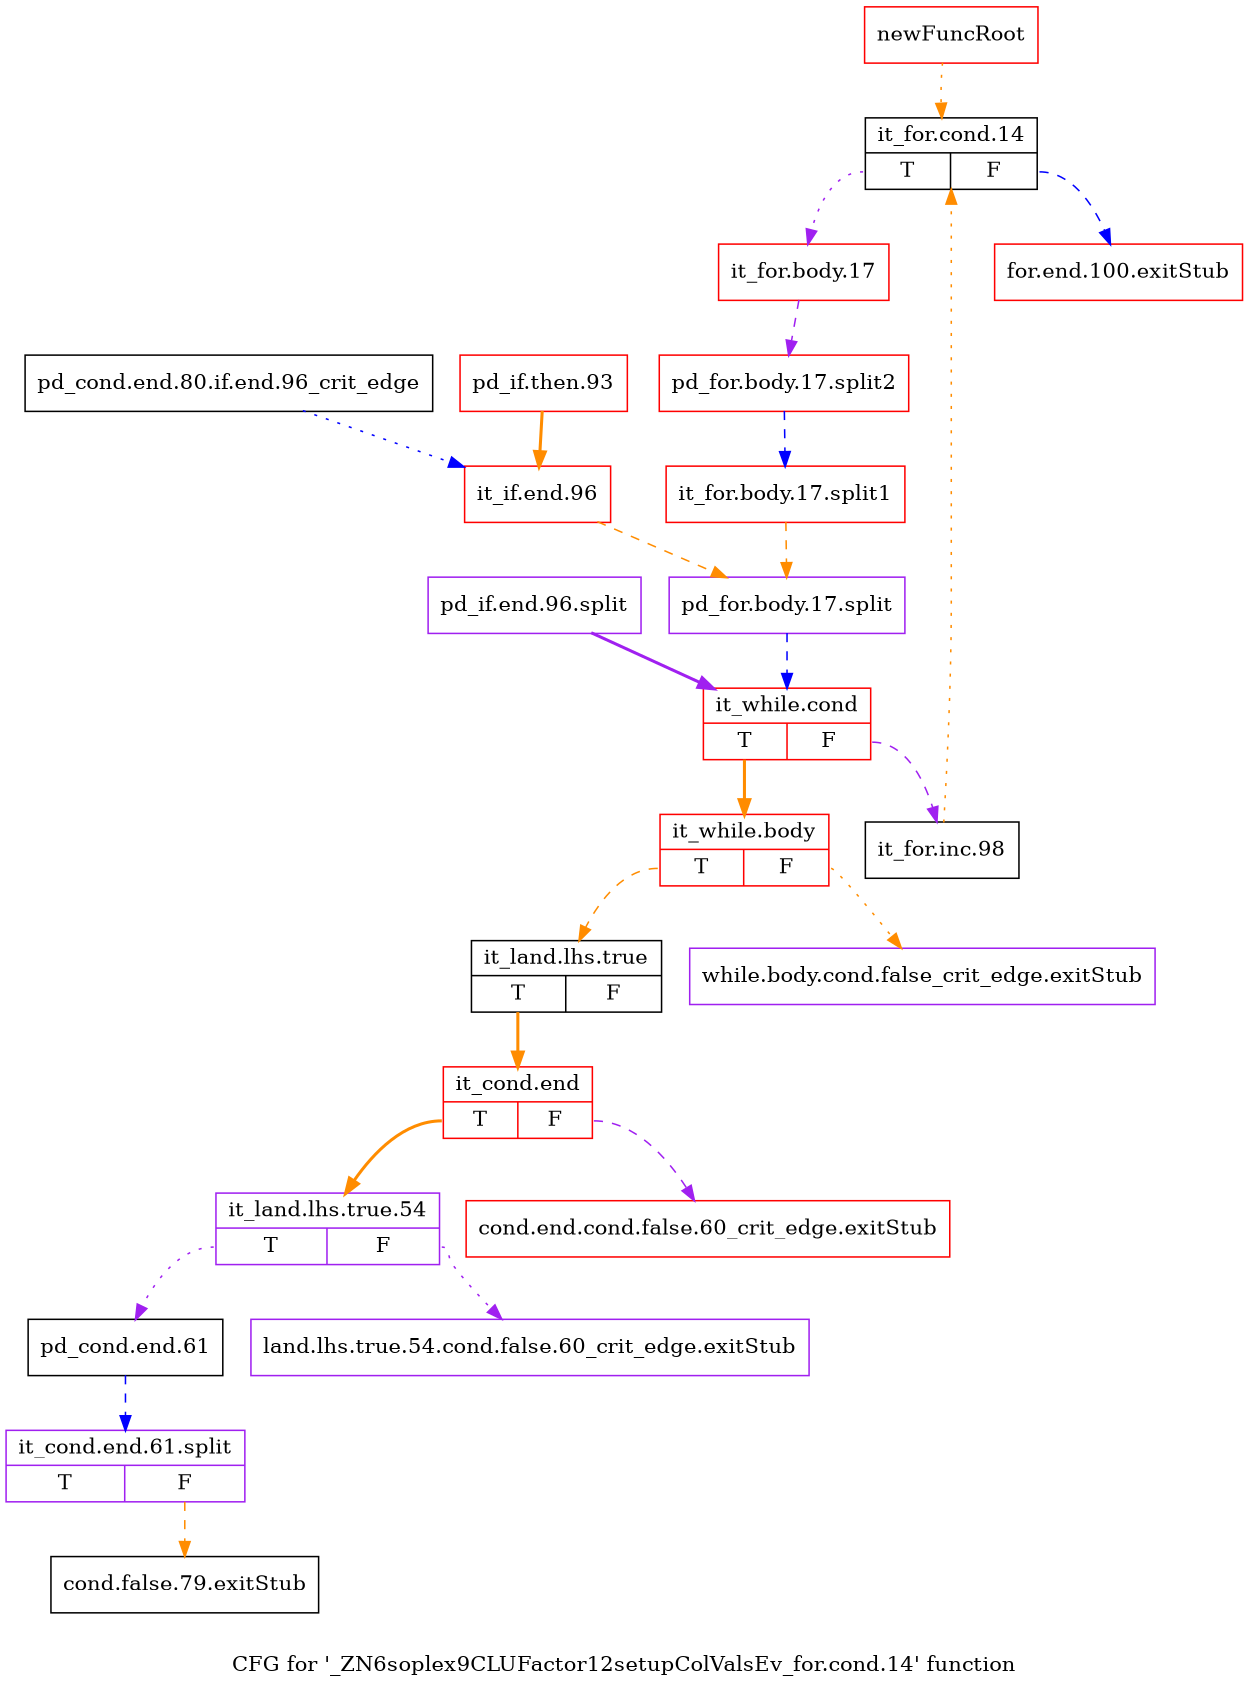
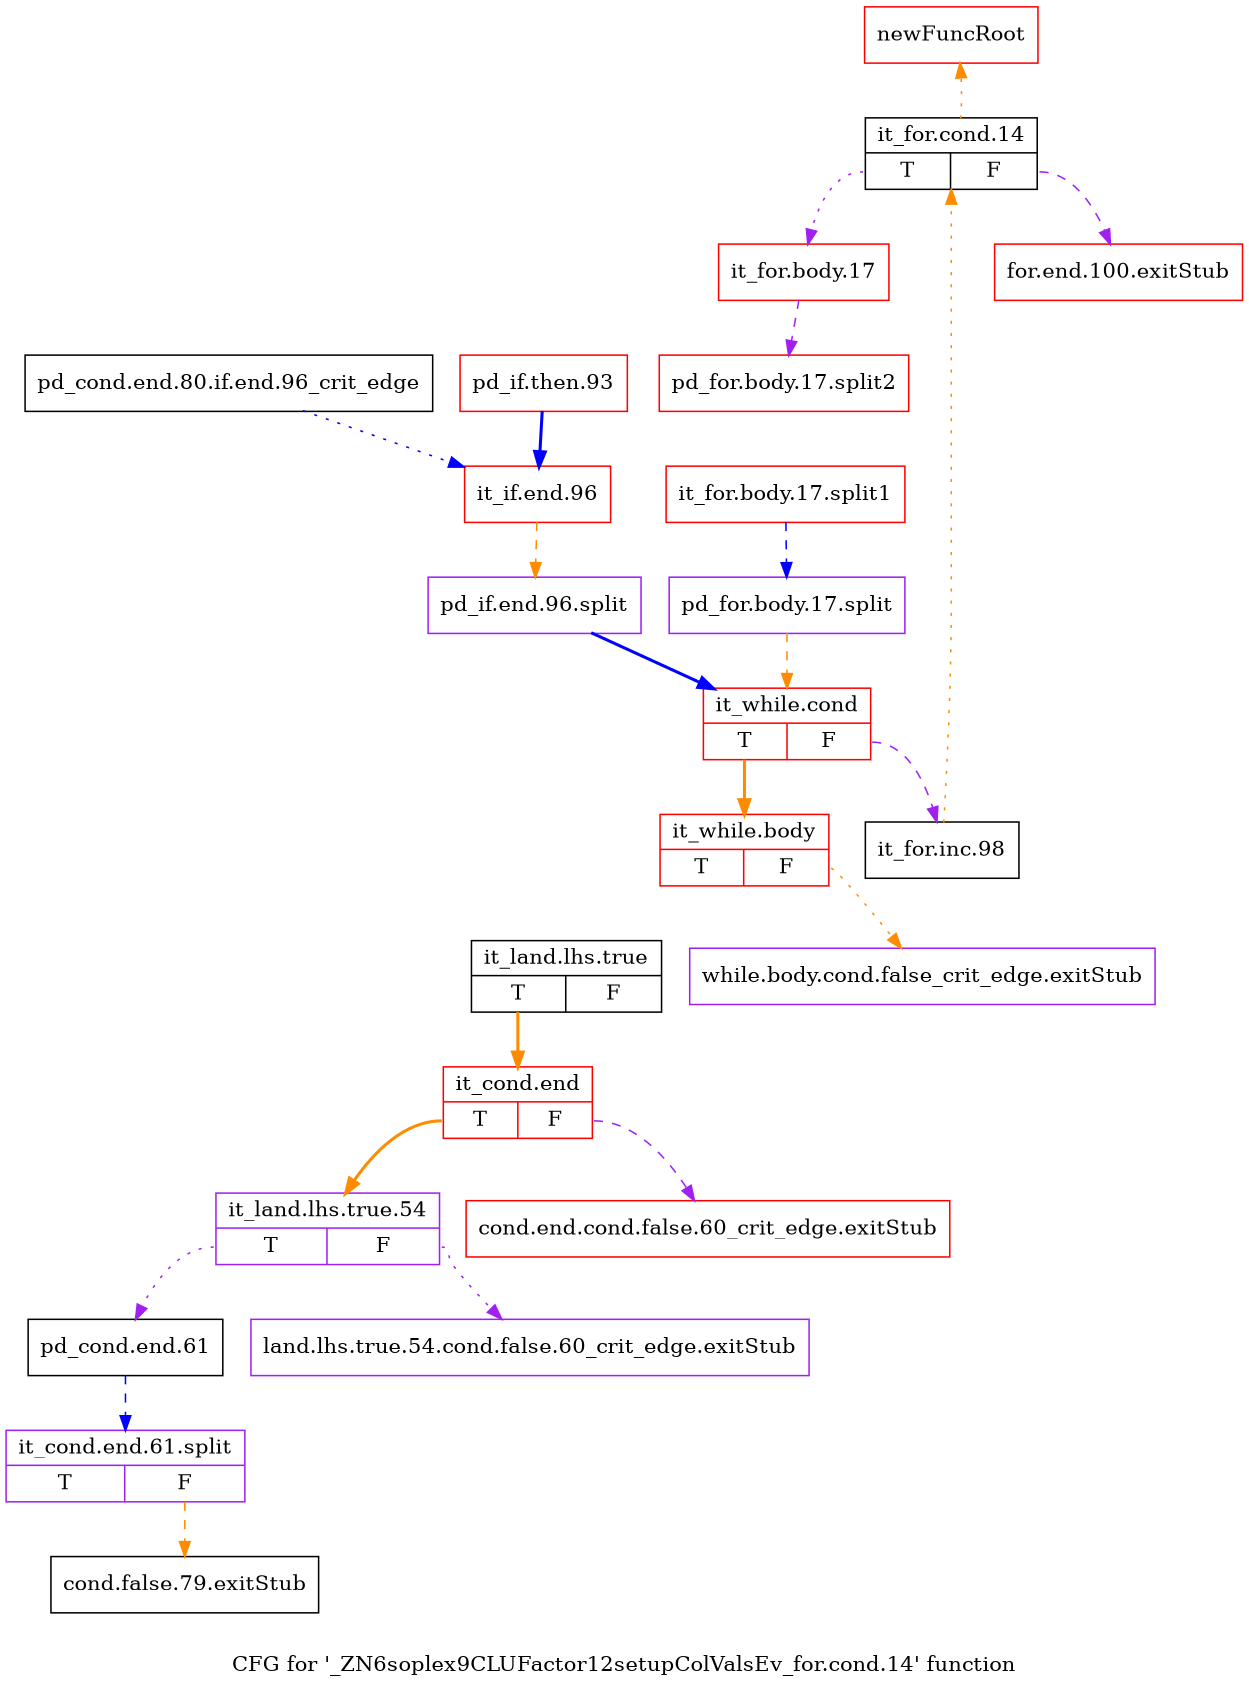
  digraph {
    label="CFG for '_ZN6soplex9CLUFactor12setupColValsEv_for.cond.14' function"
    node [color=red shape=record]
    edge [color=darkorange style=dashed]
    n1 [label="{newFuncRoot}"]
    n2 [color=black label="{it_for.cond.14|{<s0>T|<s1>F}}"]
    n3 [label="{for.end.100.exitStub}"]
    n4 [label="{it_for.body.17}"]
    n5 [label="{pd_for.body.17.split2}"]
    n6 [color=purple label="{while.body.cond.false_crit_edge.exitStub}"]
    n7 [label="{cond.end.cond.false.60_crit_edge.exitStub}"]
    n8 [color=purple label="{land.lhs.true.54.cond.false.60_crit_edge.exitStub}"]
    n9 [color=black label="{cond.false.79.exitStub}"]
    n10 [label="{it_for.body.17.split1}"]
    n11 [color=purple label="{pd_for.body.17.split}"]
    n12 [label="{it_while.cond|{<s0>T|<s1>F}}"]
    n13 [label="{it_while.body|{<s0>T|<s1>F}}"]
    n14 [color=black label="{it_for.inc.98}"]
    n15 [color=black label="{it_land.lhs.true|{<s0>T|<s1>F}}"]
    n16 [label="{it_cond.end|{<s0>T|<s1>F}}"]
    n17 [color=purple label="{it_land.lhs.true.54|{<s0>T|<s1>F}}"]
    n18 [color=black label="{pd_cond.end.61}"]
    n19 [color=purple label="{it_cond.end.61.split|{<s0>T|<s1>F}}"]
    n20 [label="{pd_if.then.93}"]
    n21 [label="{it_if.end.96}"]
    n22 [color=black label="{pd_cond.end.80.if.end.96_crit_edge}"]
    n23 [color=purple label="{pd_if.end.96.split}"]
-   n1 -> n2 [style=dotted]
-   n2 -> n3 [color=blue tailport=s1]
+   n2 -> n1 [style=dotted]
+   n2 -> n3 [color=purple tailport=s1]
    n2 -> n4 [color=purple style=dotted tailport=s0]
    n4 -> n5 [color=purple]
-   n5 -> n10 [color=blue]
-   n10 -> n11
-   n11 -> n12 [color=blue]
+   n10 -> n11 [color=blue]
+   n11 -> n12
    n12 -> n13 [style=bold tailport=s0]
    n12 -> n14 [color=purple tailport=s1]
    n13 -> n6 [style=dotted tailport=s1]
-   n13 -> n15 [tailport=s0]
    n14 -> n2 [style=dotted]
    n15 -> n16 [style=bold tailport=s0]
    n16 -> n7 [color=purple tailport=s1]
    n16 -> n17 [style=bold tailport=s0]
    n17 -> n8 [color=purple style=dotted tailport=s1]
    n17 -> n18 [color=purple style=dotted tailport=s0]
    n18 -> n19 [color=blue]
    n19 -> n9 [tailport=s1]
-   n20 -> n21 [style=bold]
-   n21 -> n11
+   n20 -> n21 [color=blue style=bold]
+   n21 -> n23
    n22 -> n21 [color=blue style=dotted]
-   n23 -> n12 [color=purple style=bold]
+   n23 -> n12 [color=blue style=bold]
  }
